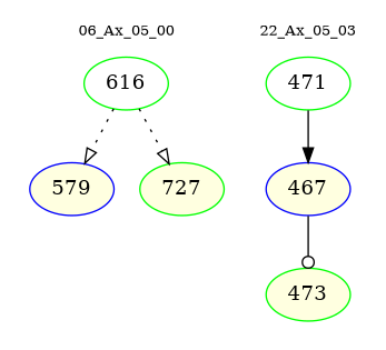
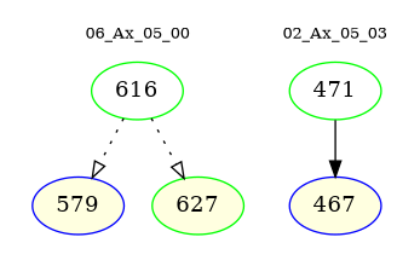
  digraph {
    node [color=green fillcolor=lightyellow style=filled]
    edge [arrowhead=onormal color=black style=dotted]
    n1 [fillcolor=white label=616]
    n2 [color=blue label=579]
-   n3 [label=727]
+   n3 [label=627]
    n4 [fillcolor=white label=471]
    n5 [color=blue label=467]
-   n6 [label=473]
    subgraph cluster_1 {
      color=white
      fontsize=10
      label="06_Ax_05_00"
      n1
      n2
      n3
    }
    subgraph cluster_2 {
      color=white
      fontsize=10
-     label="22_Ax_05_03"
+     label="02_Ax_05_03"
      n4
      n5
-     n6
    }
    n1 -> n2
    n1 -> n3
    n4 -> n5 [arrowhead=normal style=solid]
-   n5 -> n6 [arrowhead=odot style=solid]
  }
